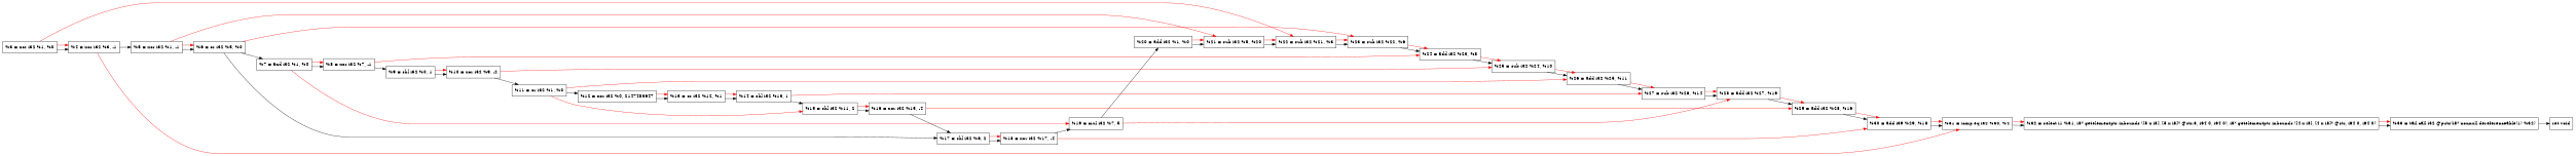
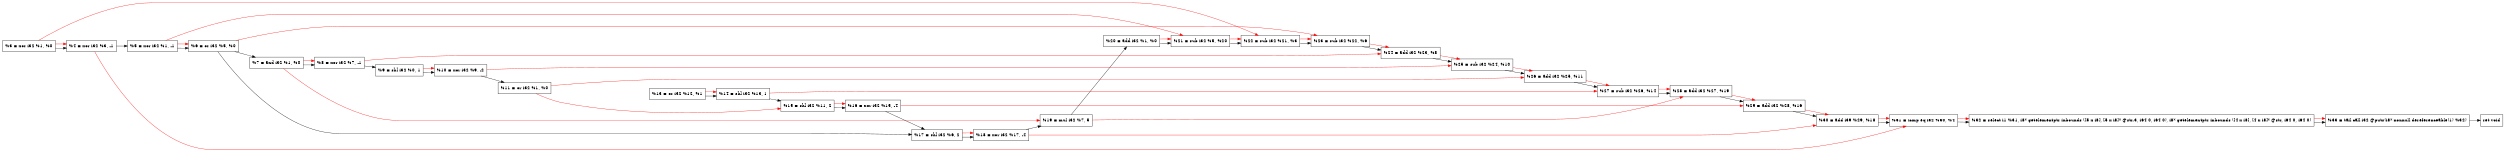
  digraph {
    rankdir=LR
    node [shape=record]
    edge [color=red]
    n1 [label="  %3 = xor i32 %1, %0"]
    n2 [label="  %4 = xor i32 %3, -1"]
    n3 [label="  %22 = sub i32 %21, %3"]
    n4 [label="  %5 = xor i32 %1, -1"]
    n5 [label="  %31 = icmp eq i32 %30, %4"]
    n6 [label="  %23 = sub i32 %22, %6"]
    n7 [label="  %6 = or i32 %5, %0"]
    n8 [label="  %21 = sub i32 %5, %20"]
    n9 [label="  %32 = select i1 %31, i8* getelementptr inbounds ([5 x i8], [5 x i8]* @str.3, i64 0, i64 0), i8* getelementptr inbounds ([4 x i8], [4 x i8]* @str, i64 0, i64 0)"]
    n10 [label="  %7 = and i32 %1, %0"]
    n11 [label="  %17 = shl i32 %6, 2"]
    n12 [label="  %8 = xor i32 %7, -1"]
    n13 [label="  %19 = mul i32 %7, 5"]
    n14 [label="  %18 = xor i32 %17, -4"]
    n15 [label="  %24 = add i32 %23, %8"]
    n16 [label="  %9 = shl i32 %0, 1"]
    n17 [label="  %20 = add i32 %1, %0"]
    n18 [label="  %28 = add i32 %27, %19"]
    n19 [label="  %10 = xor i32 %9, -2"]
    n20 [label="  %25 = sub i32 %24, %10"]
    n21 [label="  %11 = or i32 %1, %0"]
-   n22 [label="  %12 = xor i32 %0, 2147483647"]
    n23 [label="  %15 = shl i32 %11, 2"]
    n24 [label="  %26 = add i32 %25, %11"]
    n25 [label="  %13 = or i32 %12, %1"]
    n26 [label="  %16 = xor i32 %15, -4"]
    n27 [label="  %27 = sub i32 %26, %14"]
    n28 [label="  %14 = shl i32 %13, 1"]
    n29 [label="  %29 = add i32 %28, %16"]
    n30 [label="%30 = add i39 %29, %18"]
    n31 [label="  %33 = tail call i32 @puts(i8* nonnull dereferenceable(1) %32)"]
    n32 [label="  ret void"]
    n1 -> n2 [color=""]
    n1 -> n2
    n1 -> n3
    n2 -> n4 [color=""]
    n2 -> n5
    n3 -> n6 [color=""]
    n3 -> n6
    n4 -> n7 [color=""]
    n4 -> n7
    n4 -> n8
    n5 -> n9 [color=""]
    n5 -> n9
    n6 -> n15 [color=""]
    n6 -> n15
    n7 -> n6
    n7 -> n10 [color=""]
    n7 -> n11 [color=black]
    n8 -> n3 [color=""]
    n8 -> n3
    n9 -> n31 [color=""]
    n9 -> n31
    n10 -> n12 [color=""]
    n10 -> n12
    n10 -> n13
    n11 -> n14 [color=""]
    n11 -> n14
    n12 -> n15
    n12 -> n16 [color=""]
    n13 -> n17 [color=""]
    n13 -> n18
    n14 -> n13 [color=""]
    n14 -> n30
    n15 -> n20 [color=""]
    n15 -> n20
    n16 -> n19 [color=""]
    n16 -> n19
    n17 -> n8 [color=""]
    n17 -> n8
    n18 -> n29 [color=""]
    n18 -> n29
    n19 -> n20
    n19 -> n21 [color=""]
    n20 -> n24 [color=""]
    n20 -> n24
-   n21 -> n22 [color=""]
    n21 -> n23
    n21 -> n24
-   n22 -> n25 [color=""]
-   n22 -> n25
    n23 -> n26 [color=""]
    n23 -> n26
    n24 -> n27 [color=""]
    n24 -> n27
    n25 -> n28 [color=""]
    n25 -> n28
    n26 -> n11 [color=""]
    n26 -> n29
    n27 -> n18 [color=""]
    n27 -> n18
    n28 -> n23 [color=""]
    n28 -> n27
    n29 -> n30 [color=""]
    n29 -> n30
    n30 -> n5 [color=""]
    n30 -> n5
    n31 -> n32 [color=""]
  }
